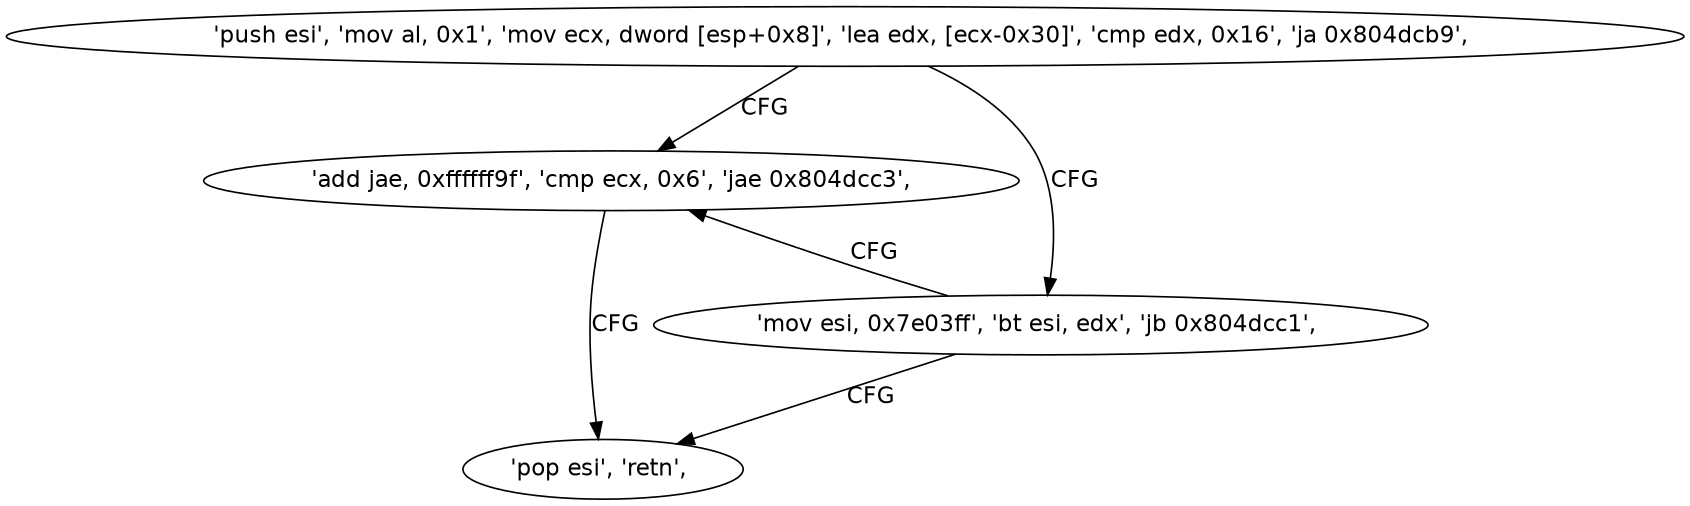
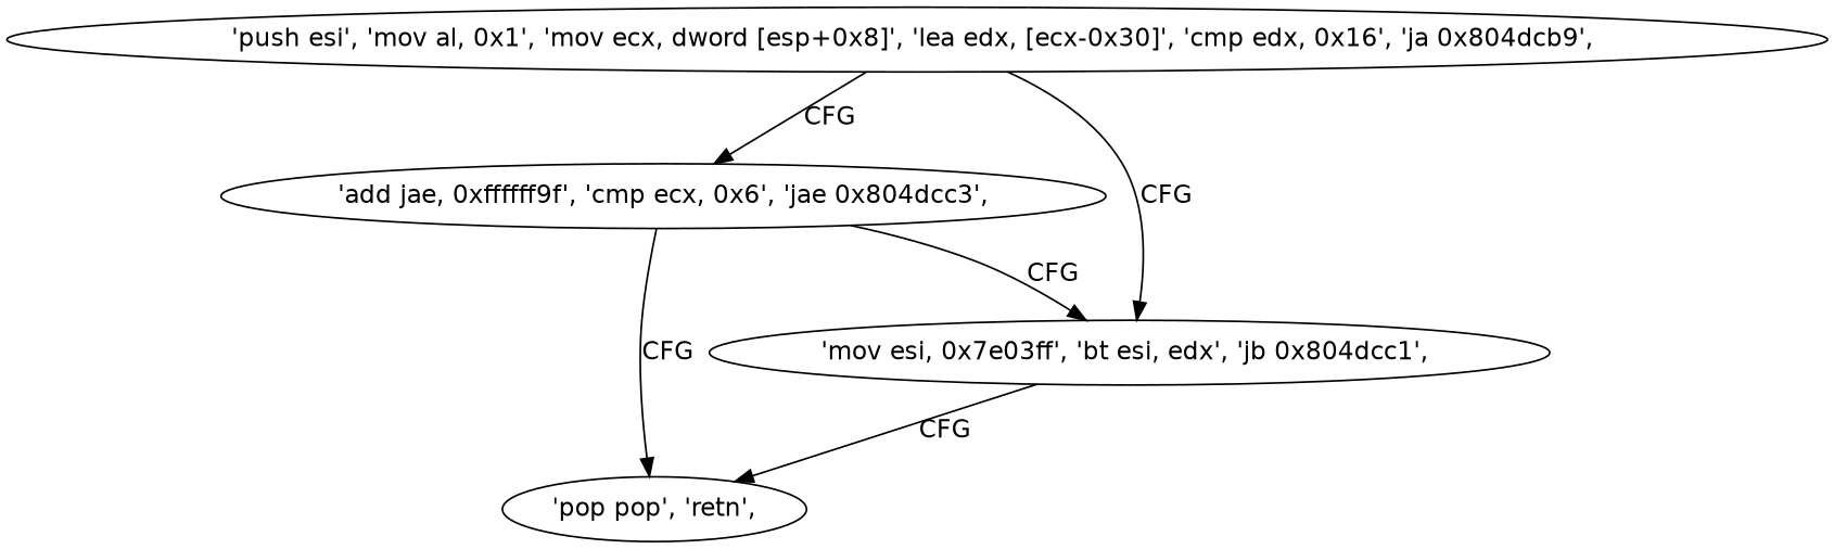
  digraph {
    fontname="DejaVu Sans"
    node [fontname="DejaVu Sans"]
    edge [fontname="DejaVu Sans"]
    n1 [label="'push esi', 'mov al, 0x1', 'mov ecx, dword [esp+0x8]', 'lea edx, [ecx-0x30]', 'cmp edx, 0x16', 'ja 0x804dcb9', "]
    n2 [label="'add jae, 0xffffff9f', 'cmp ecx, 0x6', 'jae 0x804dcc3',"]
    n3 [label="'mov esi, 0x7e03ff', 'bt esi, edx', 'jb 0x804dcc1', "]
-   n4 [label="'pop esi', 'retn', "]
+   n4 [label="'pop pop', 'retn',"]
    n1 -> n2 [label=CFG]
    n1 -> n3 [label=CFG]
    n2 -> n4 [label=CFG]
-   n3 -> n2 [label=CFG]
+   n2 -> n3 [label=CFG]
    n3 -> n4 [label=CFG]
  }
